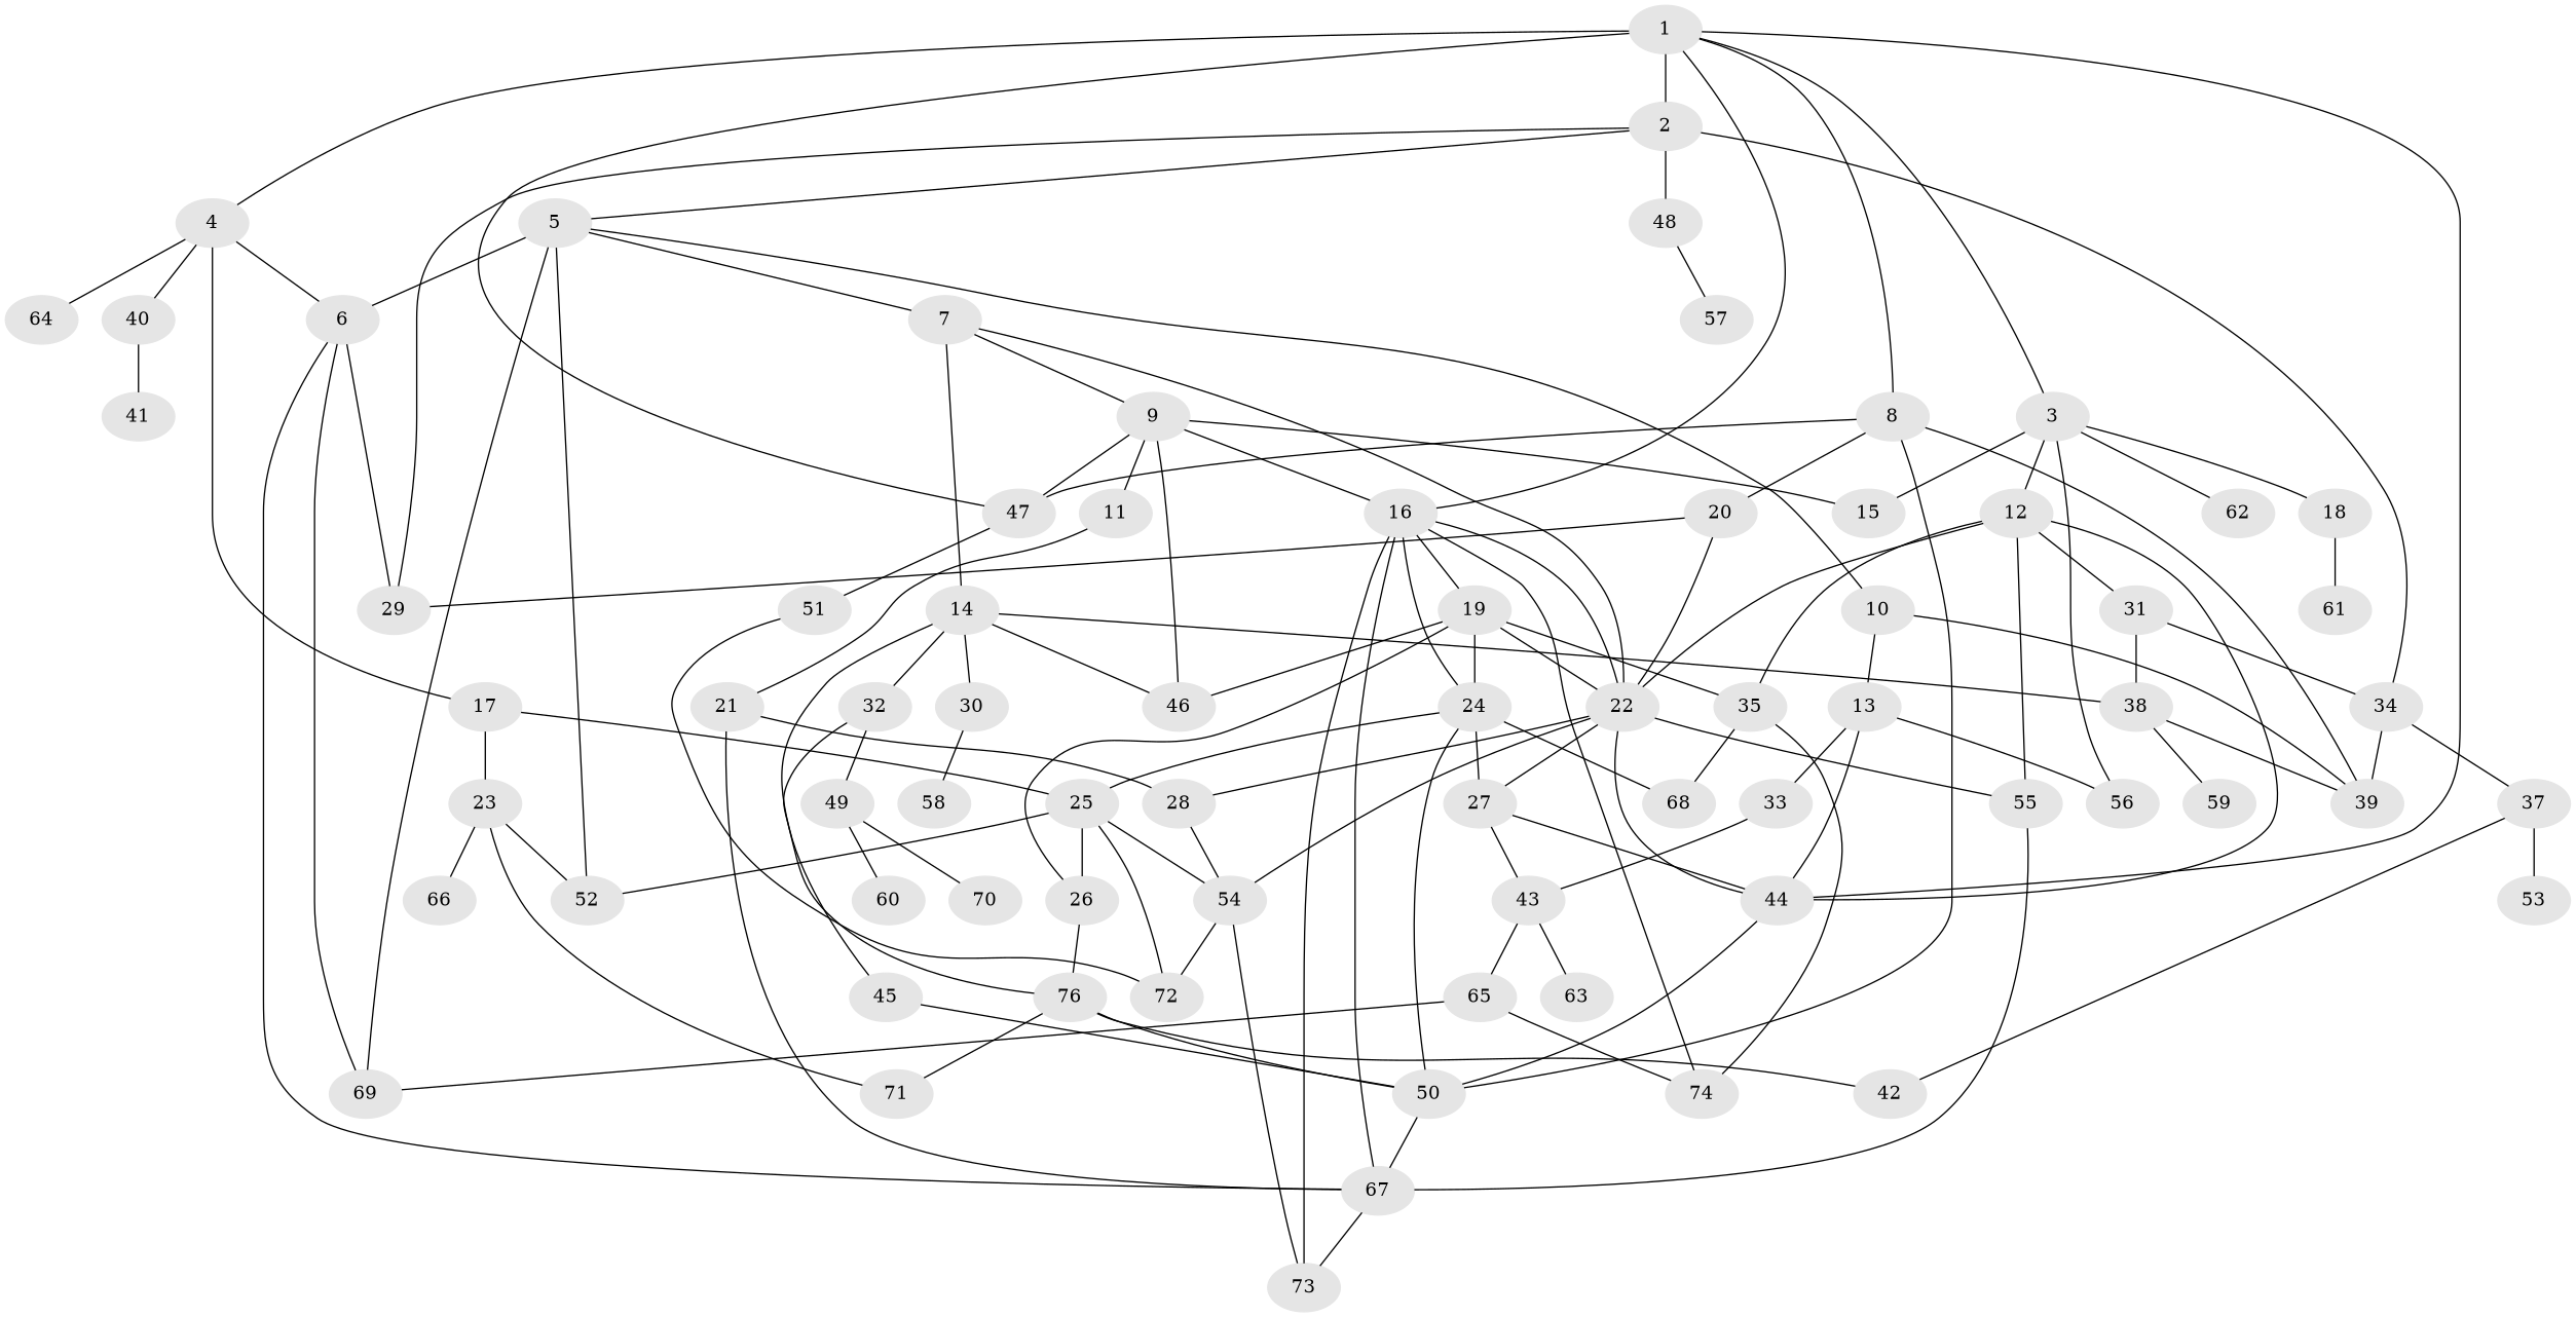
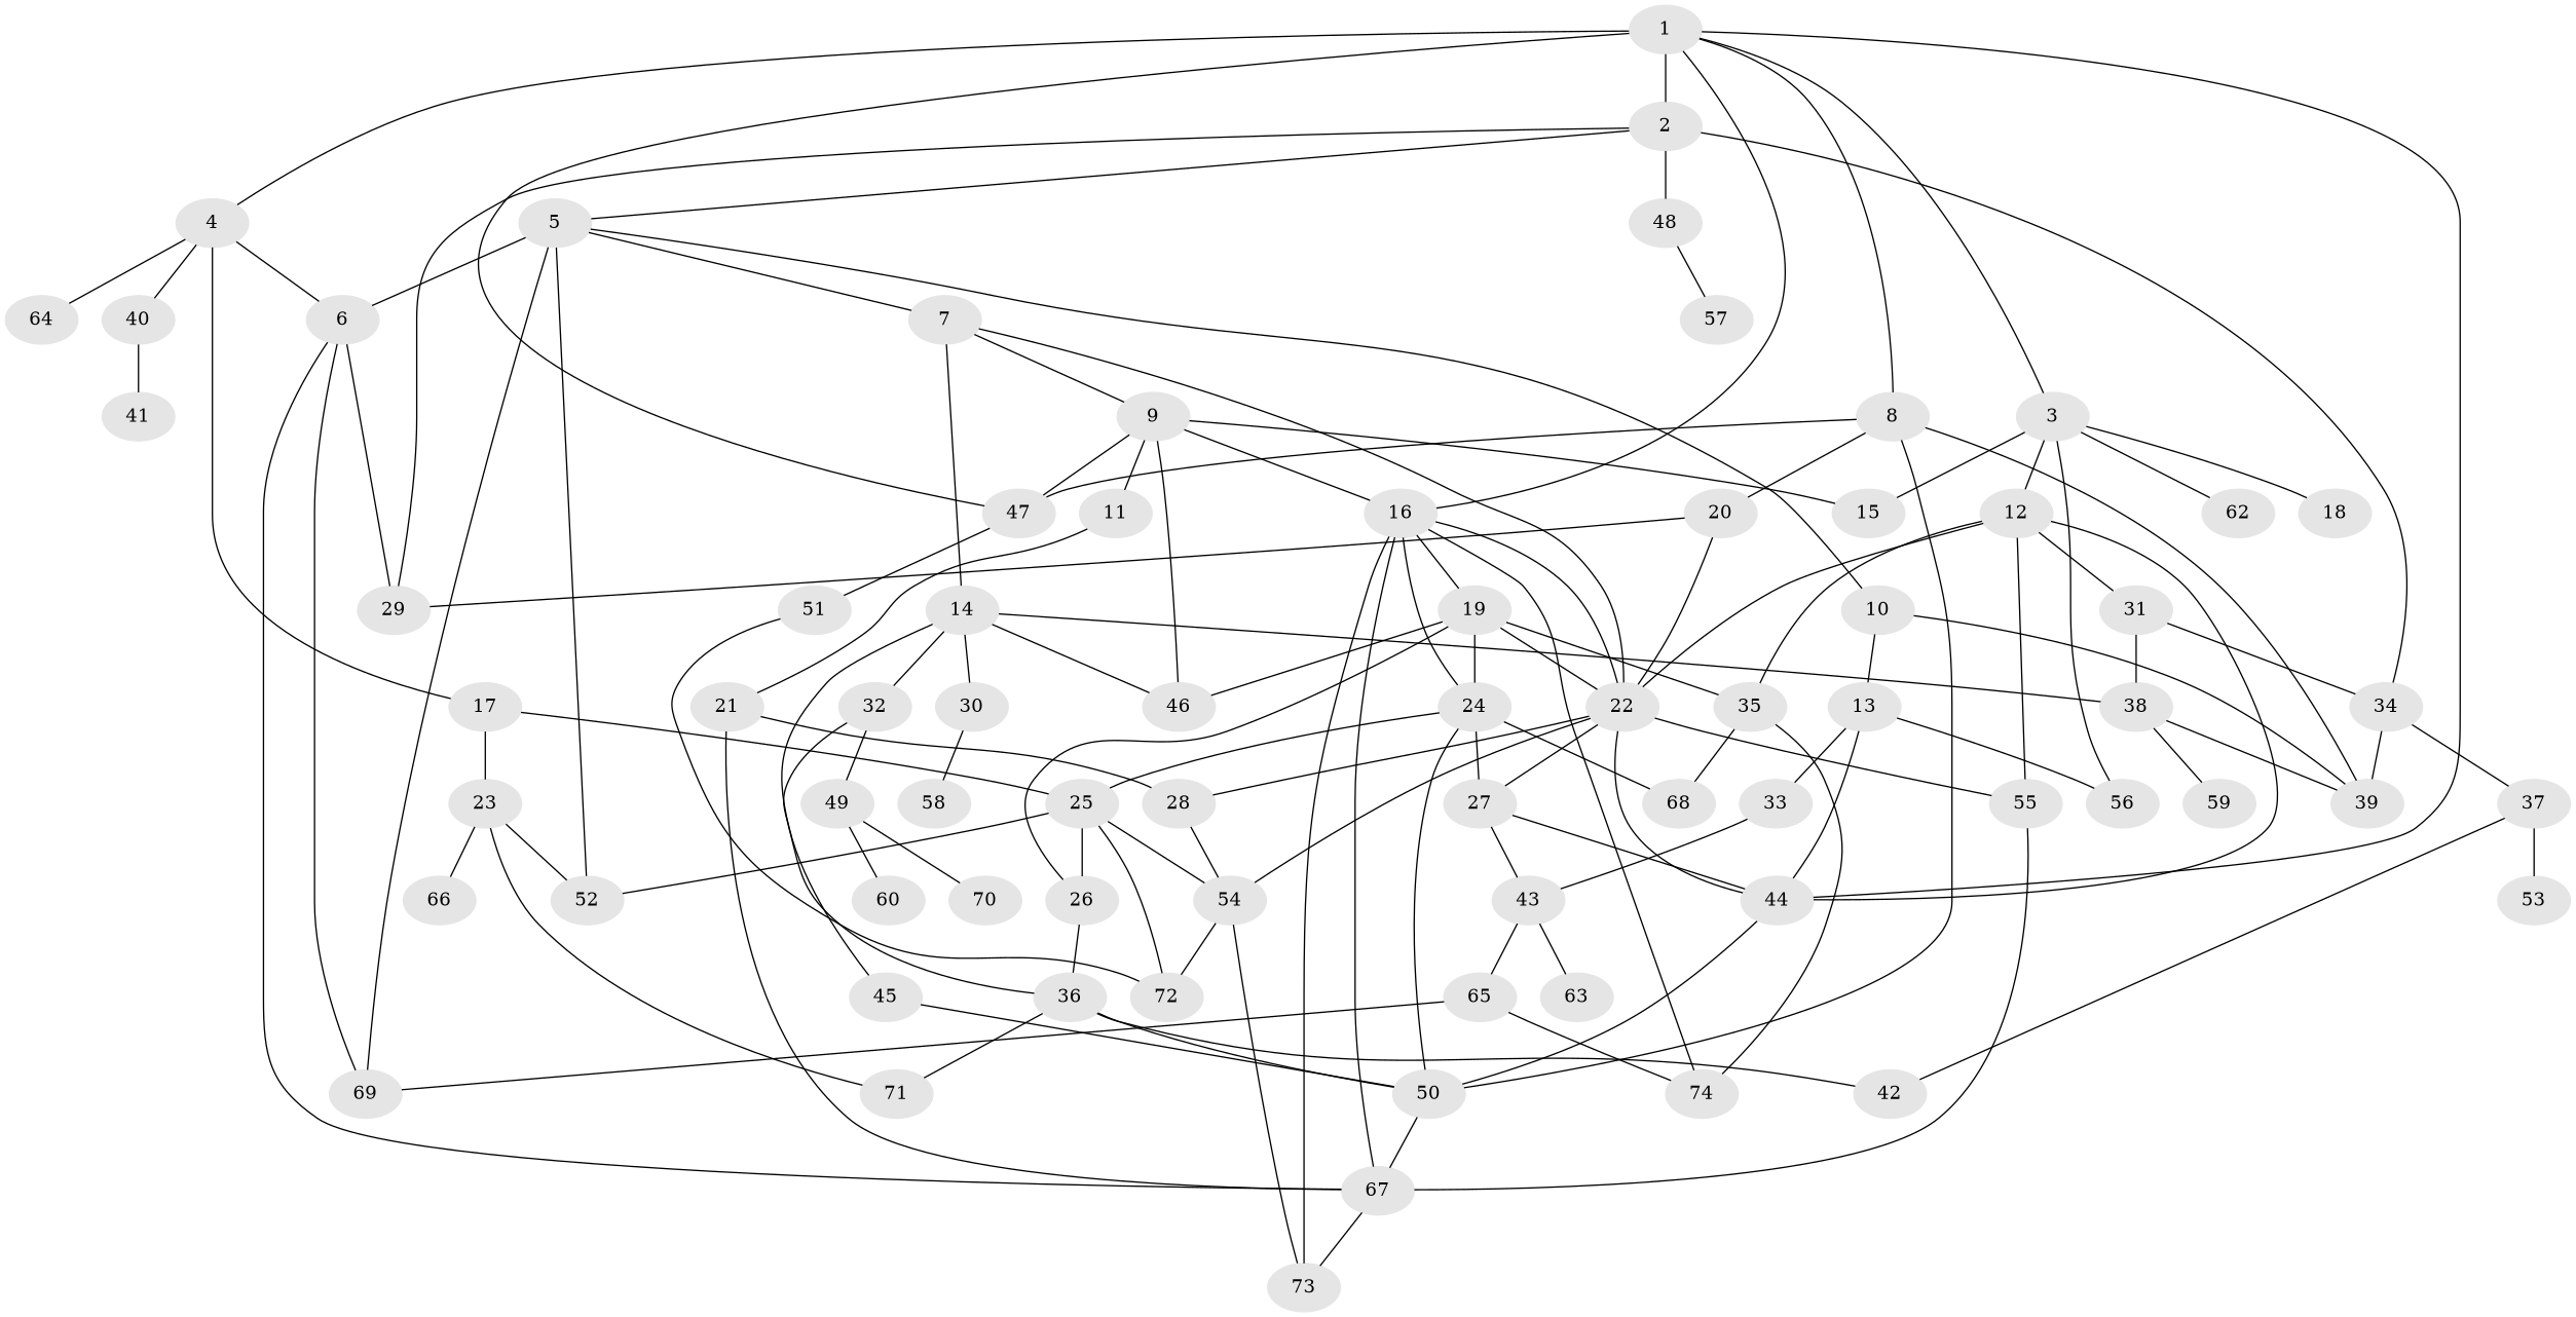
  graph {
    node [color=gray90 style=filled]
    edge [weight=1.0]
    1
    2
    3
    4
    8
    16
    44
    47
    5
    29
    34
    48
    12
    15
    18
    56
    62
    6
    17
    40
    64
    20
    39
    50
    67
    22
    19
    24
    73
    74
    51
    7
    10
    52
    69
    37
    57
    31
    35
    55
-   61
    23
    25
    41
    9
    14
    13
    11
    46
    30
    32
-   36 [label=76]
+   36
    38
    28
    27
    54
    21
    33
    68
    43
    58
    45
    49
    71
    42
    59
    26
    66
    72
    63
    65
    60
    70
    53
    1 -- 2 [weight=4.0]
    1 -- 3
    1 -- 4
    1 -- 8
    1 -- 16
    1 -- 44
    1 -- 47
    2 -- 5 [weight=2.0]
    2 -- 29
    2 -- 34
    2 -- 48
    3 -- 12
    3 -- 15
    3 -- 18
    3 -- 56
    3 -- 62
    4 -- 6
    4 -- 17
    4 -- 40
    4 -- 64
    8 -- 47
    8 -- 20
    8 -- 39
    8 -- 50
    16 -- 67 [weight=2.0]
    16 -- 22
    16 -- 19
    16 -- 24
    16 -- 73
    16 -- 74
    44 -- 50
    47 -- 51 [weight=2.0]
    5 -- 6 [weight=4.0]
    5 -- 7
    5 -- 10
    5 -- 52
    5 -- 69
    34 -- 39
    34 -- 37
    48 -- 57
    12 -- 44
    12 -- 22
    12 -- 31
    12 -- 35
    12 -- 55
-   18 -- 61
    6 -- 29
    6 -- 67
    6 -- 69
    17 -- 23 [weight=2.0]
    17 -- 25
    40 -- 41 [weight=2.0]
    20 -- 29
    20 -- 22
    50 -- 67
    67 -- 73
    22 -- 44
    22 -- 55
    22 -- 28
    22 -- 27
    22 -- 54
    19 -- 22
    19 -- 24
    19 -- 35
    19 -- 46 [weight=2.0]
    19 -- 26
    24 -- 50
    24 -- 25
    24 -- 27
    24 -- 68 [weight=2.0]
    51 -- 72
    7 -- 22
    7 -- 9
    7 -- 14 [weight=2.0]
    10 -- 39
    10 -- 13
    37 -- 42
    37 -- 53
    31 -- 34
    31 -- 38
    35 -- 74
    35 -- 68
    55 -- 67
    23 -- 52
    23 -- 71
    23 -- 66
    25 -- 52
    25 -- 54
    25 -- 26
    25 -- 72
    9 -- 16
    9 -- 47
    9 -- 15
    9 -- 11
    9 -- 46
    14 -- 46
    14 -- 30
    14 -- 32
    14 -- 36
    14 -- 38
    13 -- 44
    13 -- 56
    13 -- 33
    11 -- 21
    30 -- 58
    32 -- 45
    32 -- 49
    36 -- 50
    36 -- 71
    36 -- 42
    38 -- 39
    38 -- 59
    28 -- 54
    27 -- 44
    27 -- 43
    54 -- 73
    54 -- 72
    21 -- 67
    21 -- 28
    33 -- 43
    43 -- 63
    43 -- 65
    45 -- 50
    49 -- 60
    49 -- 70
    26 -- 36
    65 -- 74
    65 -- 69
  }
